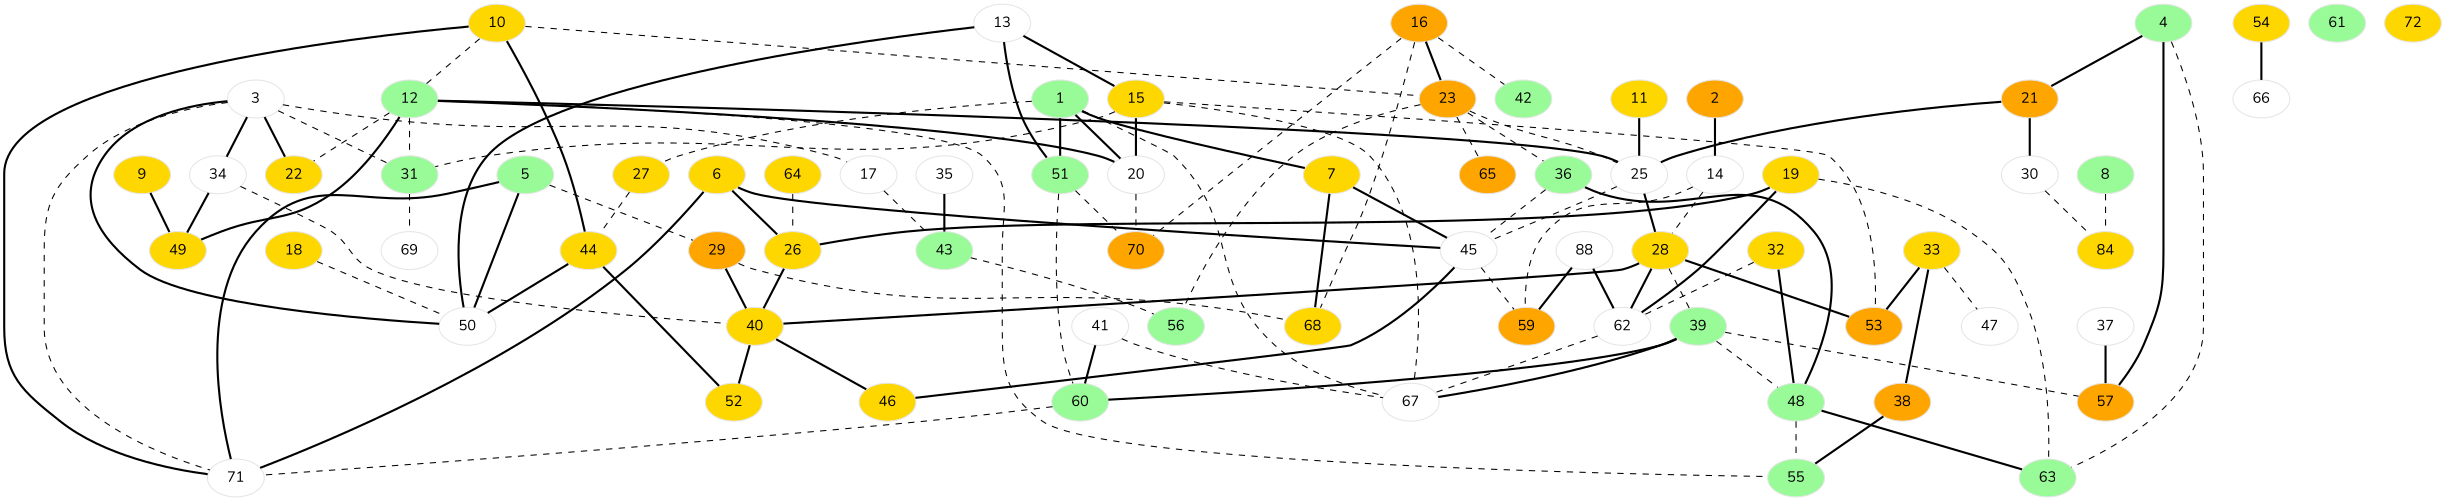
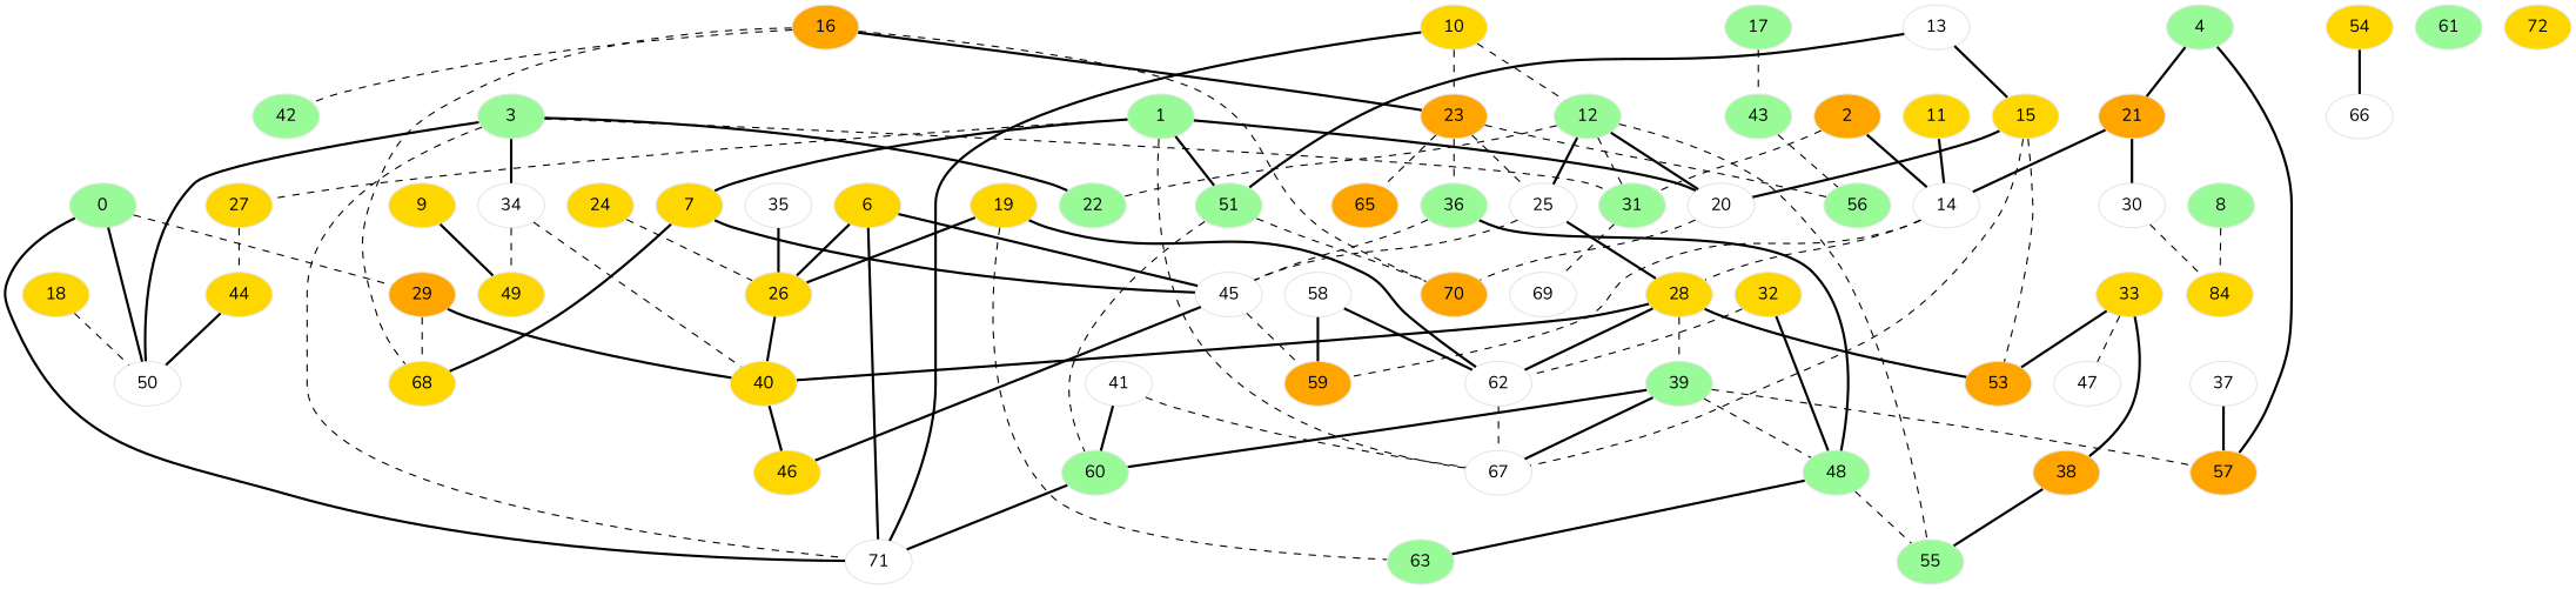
  graph {
    fontname=Nunito
    node [color=gray90 fillcolor=gold fontname=Nunito style=filled]
    edge [fontname=Nunito style=bold]
    1 [fillcolor=palegreen]
    7
    20 [fillcolor=white]
    27
    51 [fillcolor=palegreen]
    67 [fillcolor=white]
    45 [fillcolor=white]
    68
    70 [fillcolor=orange]
    44
    60 [fillcolor=palegreen]
    2 [fillcolor=orange]
    14 [fillcolor=white]
    31 [fillcolor=palegreen]
    28
    59 [fillcolor=orange]
    69 [fillcolor=white]
-   3 [fillcolor=white]
-   17 [fillcolor=white]
-   22
+   3 [fillcolor=palegreen]
+   17 [fillcolor=palegreen]
+   22 [fillcolor=palegreen]
    34 [fillcolor=white]
    50 [fillcolor=white]
    71 [fillcolor=white]
    43 [fillcolor=palegreen]
    49
    40
    4 [fillcolor=palegreen]
    21 [fillcolor=orange]
    57 [fillcolor=orange]
    63 [fillcolor=palegreen]
    25 [fillcolor=white]
    30 [fillcolor=white]
-   5 [fillcolor=palegreen]
+   5 [fillcolor=palegreen label=0]
    29 [fillcolor=orange]
    6
    26
    46
    8 [fillcolor=palegreen]
    n39 [label=84]
    9
    10
    12 [fillcolor=palegreen]
    23 [fillcolor=orange]
    55 [fillcolor=palegreen]
    36 [fillcolor=palegreen]
    56 [fillcolor=palegreen]
    65 [fillcolor=orange]
-   52
    11
    13 [fillcolor=white]
    15
    53 [fillcolor=orange]
    62 [fillcolor=white]
    39 [fillcolor=palegreen]
    16 [fillcolor=orange]
    42 [fillcolor=palegreen]
    18
    19
    48 [fillcolor=palegreen]
-   24 [label=64]
+   24
    32
    33
    38 [fillcolor=orange]
    47 [fillcolor=white]
    35 [fillcolor=white]
    37 [fillcolor=white]
    41 [fillcolor=white]
    66 [fillcolor=white]
    54
-   58 [fillcolor=white label=88]
+   58 [fillcolor=white]
    61 [fillcolor=palegreen]
    72
    1 -- 7
    1 -- 20
    1 -- 27 [style=dashed]
    1 -- 51
    1 -- 67 [style=dashed]
    7 -- 45
    7 -- 68
    20 -- 70 [style=dashed]
    27 -- 44 [style=dashed]
    51 -- 70 [style=dashed]
    51 -- 60 [style=dashed]
    45 -- 59 [style=dashed]
    45 -- 46
    44 -- 50
-   44 -- 52
-   60 -- 71 [style=dashed]
+   60 -- 71
    2 -- 14
-   15 -- 31 [style=dashed]
+   2 -- 31 [style=dashed]
    14 -- 28 [style=dashed]
    14 -- 59 [style=dashed]
    31 -- 69 [style=dashed]
    28 -- 40
    28 -- 53
    28 -- 62
    28 -- 39 [style=dashed]
    3 -- 31 [style=dashed]
-   3 -- 17 [style=dashed]
    3 -- 22
    3 -- 34
    3 -- 50
    3 -- 71 [style=dashed]
    17 -- 43 [style=dashed]
-   34 -- 49
+   34 -- 49 [style=dashed]
    34 -- 40 [style=dashed]
    43 -- 56 [style=dashed]
    40 -- 46
-   40 -- 52
    4 -- 21
    4 -- 57
-   4 -- 63 [style=dashed]
-   21 -- 25
+   21 -- 14
    21 -- 30
    25 -- 45 [style=dashed]
    25 -- 28
    30 -- n39 [style=dashed]
    5 -- 50
    5 -- 71
    5 -- 29 [style=dashed]
    29 -- 68 [style=dashed]
    29 -- 40
    6 -- 45
    6 -- 71
    6 -- 26
    26 -- 40
    8 -- n39 [style=dashed]
    9 -- 49
-   10 -- 44
    10 -- 71
    10 -- 12 [style=dashed]
    10 -- 23 [style=dashed]
    12 -- 20
    12 -- 31 [style=dashed]
    12 -- 22 [style=dashed]
-   12 -- 49
    12 -- 25
    12 -- 55 [style=dashed]
    23 -- 25 [style=dashed]
    23 -- 36 [style=dashed]
    23 -- 56 [style=dashed]
    23 -- 65 [style=dashed]
    36 -- 45 [style=dashed]
    36 -- 48
-   11 -- 25
+   11 -- 14
    13 -- 51
-   13 -- 50
    13 -- 15
    15 -- 20
    15 -- 67 [style=dashed]
    15 -- 53 [style=dashed]
    62 -- 67 [style=dashed]
    39 -- 67
    39 -- 60
    39 -- 57 [style=dashed]
    39 -- 48 [style=dashed]
    16 -- 68 [style=dashed]
    16 -- 70 [style=dashed]
    16 -- 23
    16 -- 42 [style=dashed]
    18 -- 50 [style=dashed]
    19 -- 63 [style=dashed]
    19 -- 26
    19 -- 62
    48 -- 63
    48 -- 55 [style=dashed]
    24 -- 26 [style=dashed]
    32 -- 62 [style=dashed]
    32 -- 48
    33 -- 53
    33 -- 38
    33 -- 47 [style=dashed]
    38 -- 55
-   35 -- 43
+   35 -- 26
    37 -- 57
    41 -- 67 [style=dashed]
    41 -- 60
    54 -- 66
    58 -- 59
    58 -- 62
  }
